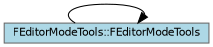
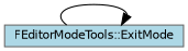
  digraph {
    rankdir=LR
-   n1 [color=gray40 fillcolor=lightblue fontcolor=black fontname=Helvetica fontsize=10 height=0.2 label="FEditorModeTools::FEditorModeTools" shape=box style=filled width=0.4]
+   n1 [color=gray40 fillcolor=lightblue fontcolor=black fontname=Helvetica fontsize=10 height=0.2 label="FEditorModeTools::ExitMode" shape=box style=filled width=0.4]
    n1 -> n1 [color=black fontname=Helvetica fontsize=10 labelfontname=Helvetica labelfontsize=10 style=solid]
  }
